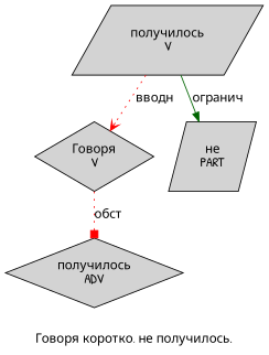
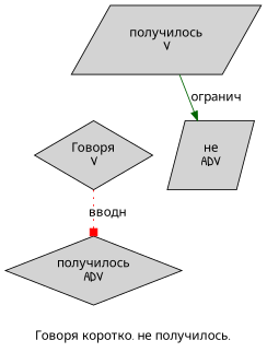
  digraph {
    fontname="Patrick Hand"
    label="Говоря коротко, не получилось."
    node [fillcolor=lightgray fontname="Patrick Hand" penwidth=1 shape=diamond style=filled]
    edge [color=red fontname="Patrick Hand" style=dotted]
    n1 [label="Говоря\nV"]
    n2 [label="получилось\nADV"]
-   n3 [label="не\nPART" shape=parallelogram]
+   n3 [label="не\nADV" shape=parallelogram]
    n4 [label="получилось\nV" shape=parallelogram]
-   n1 -> n2 [arrowhead=box label="обст"]
-   n4 -> n1 [arrowhead=vee label="вводн"]
+   n1 -> n2 [arrowhead=box label="вводн"]
    n4 -> n3 [arrowhead=normal color=darkgreen label="огранич" style=solid]
  }
